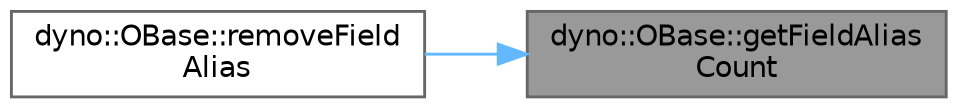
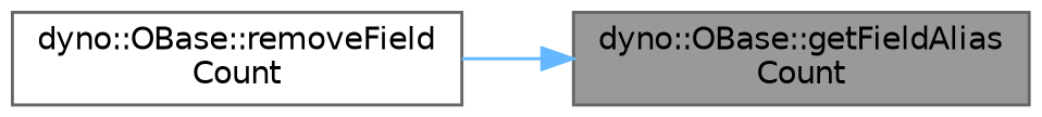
  digraph {
    rankdir=RL
    node [fontname=Helvetica fontsize=10 shape=box style=filled]
    n1 [color=gray40 fillcolor=grey60 fontcolor=black height=0.2 label="dyno::OBase::getFieldAlias\lCount" width=0.4]
-   n2 [color=grey40 fillcolor=white height=0.2 label="dyno::OBase::removeField\lAlias" width=0.4]
+   n2 [color=grey40 fillcolor=white height=0.2 label="dyno::OBase::removeField\lCount" width=0.4]
    n1 -> n2 [color=steelblue1 dir=back fontname=Helvetica fontsize=10 labelfontname=Helvetica labelfontsize=10 style=solid]
  }
